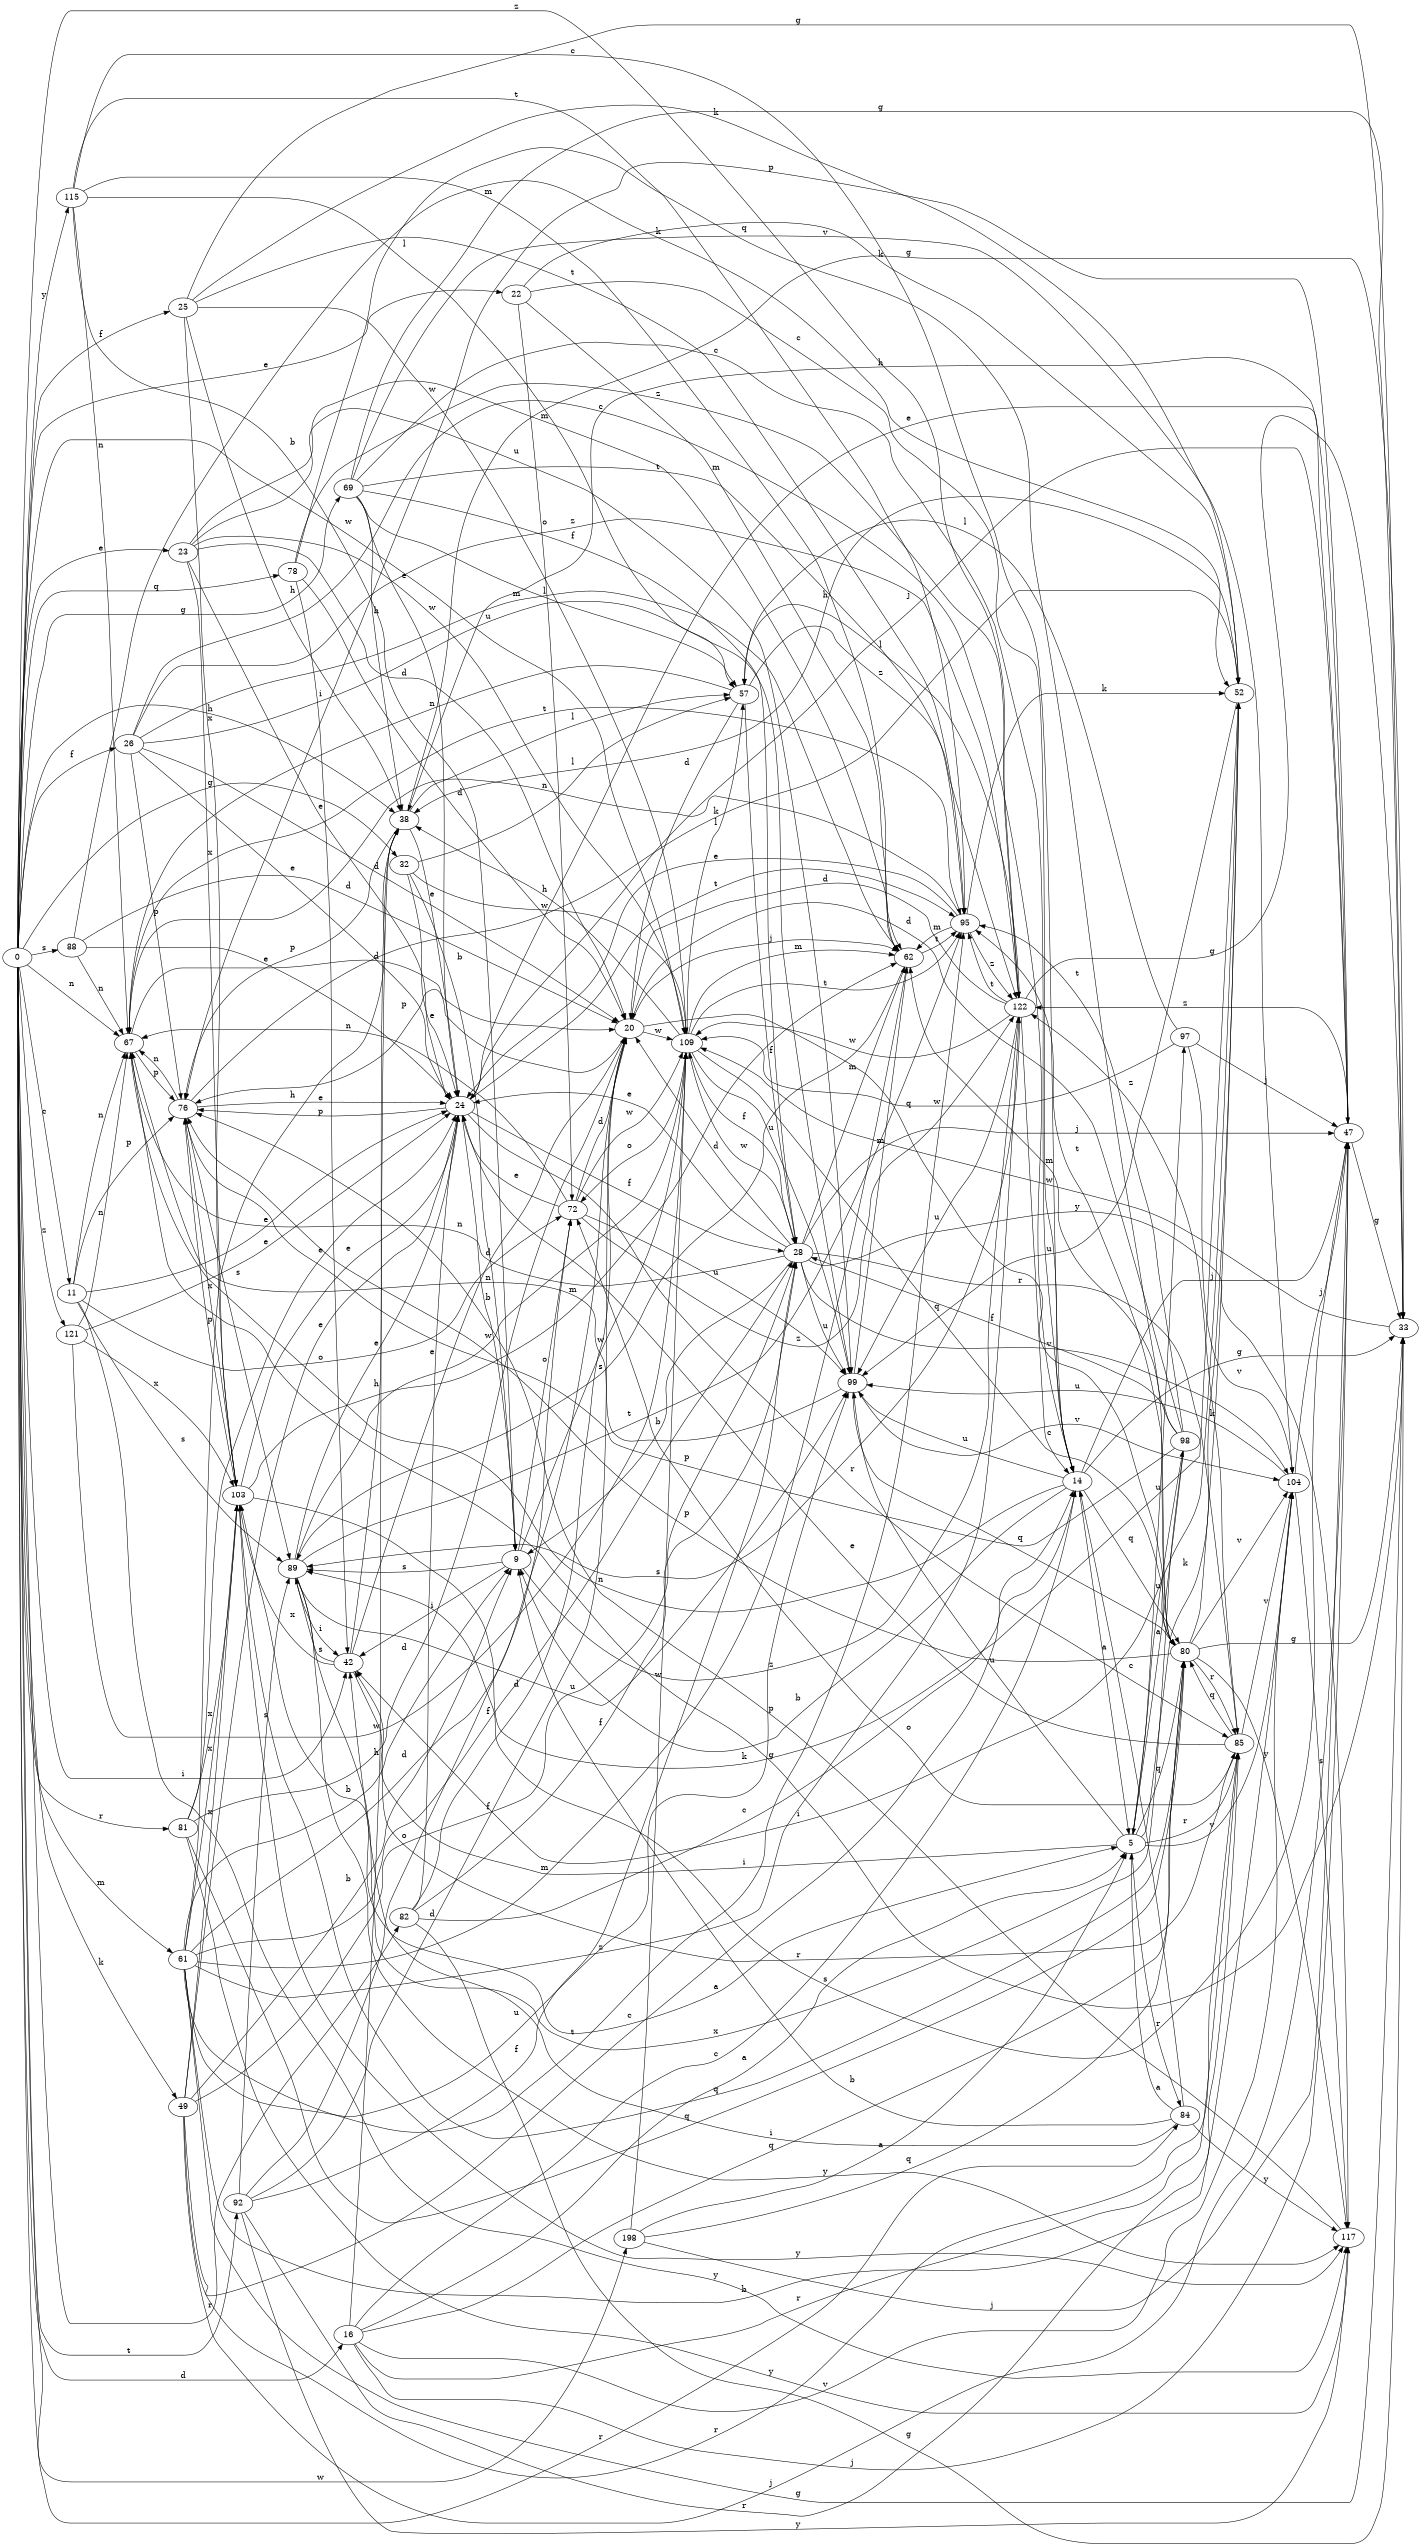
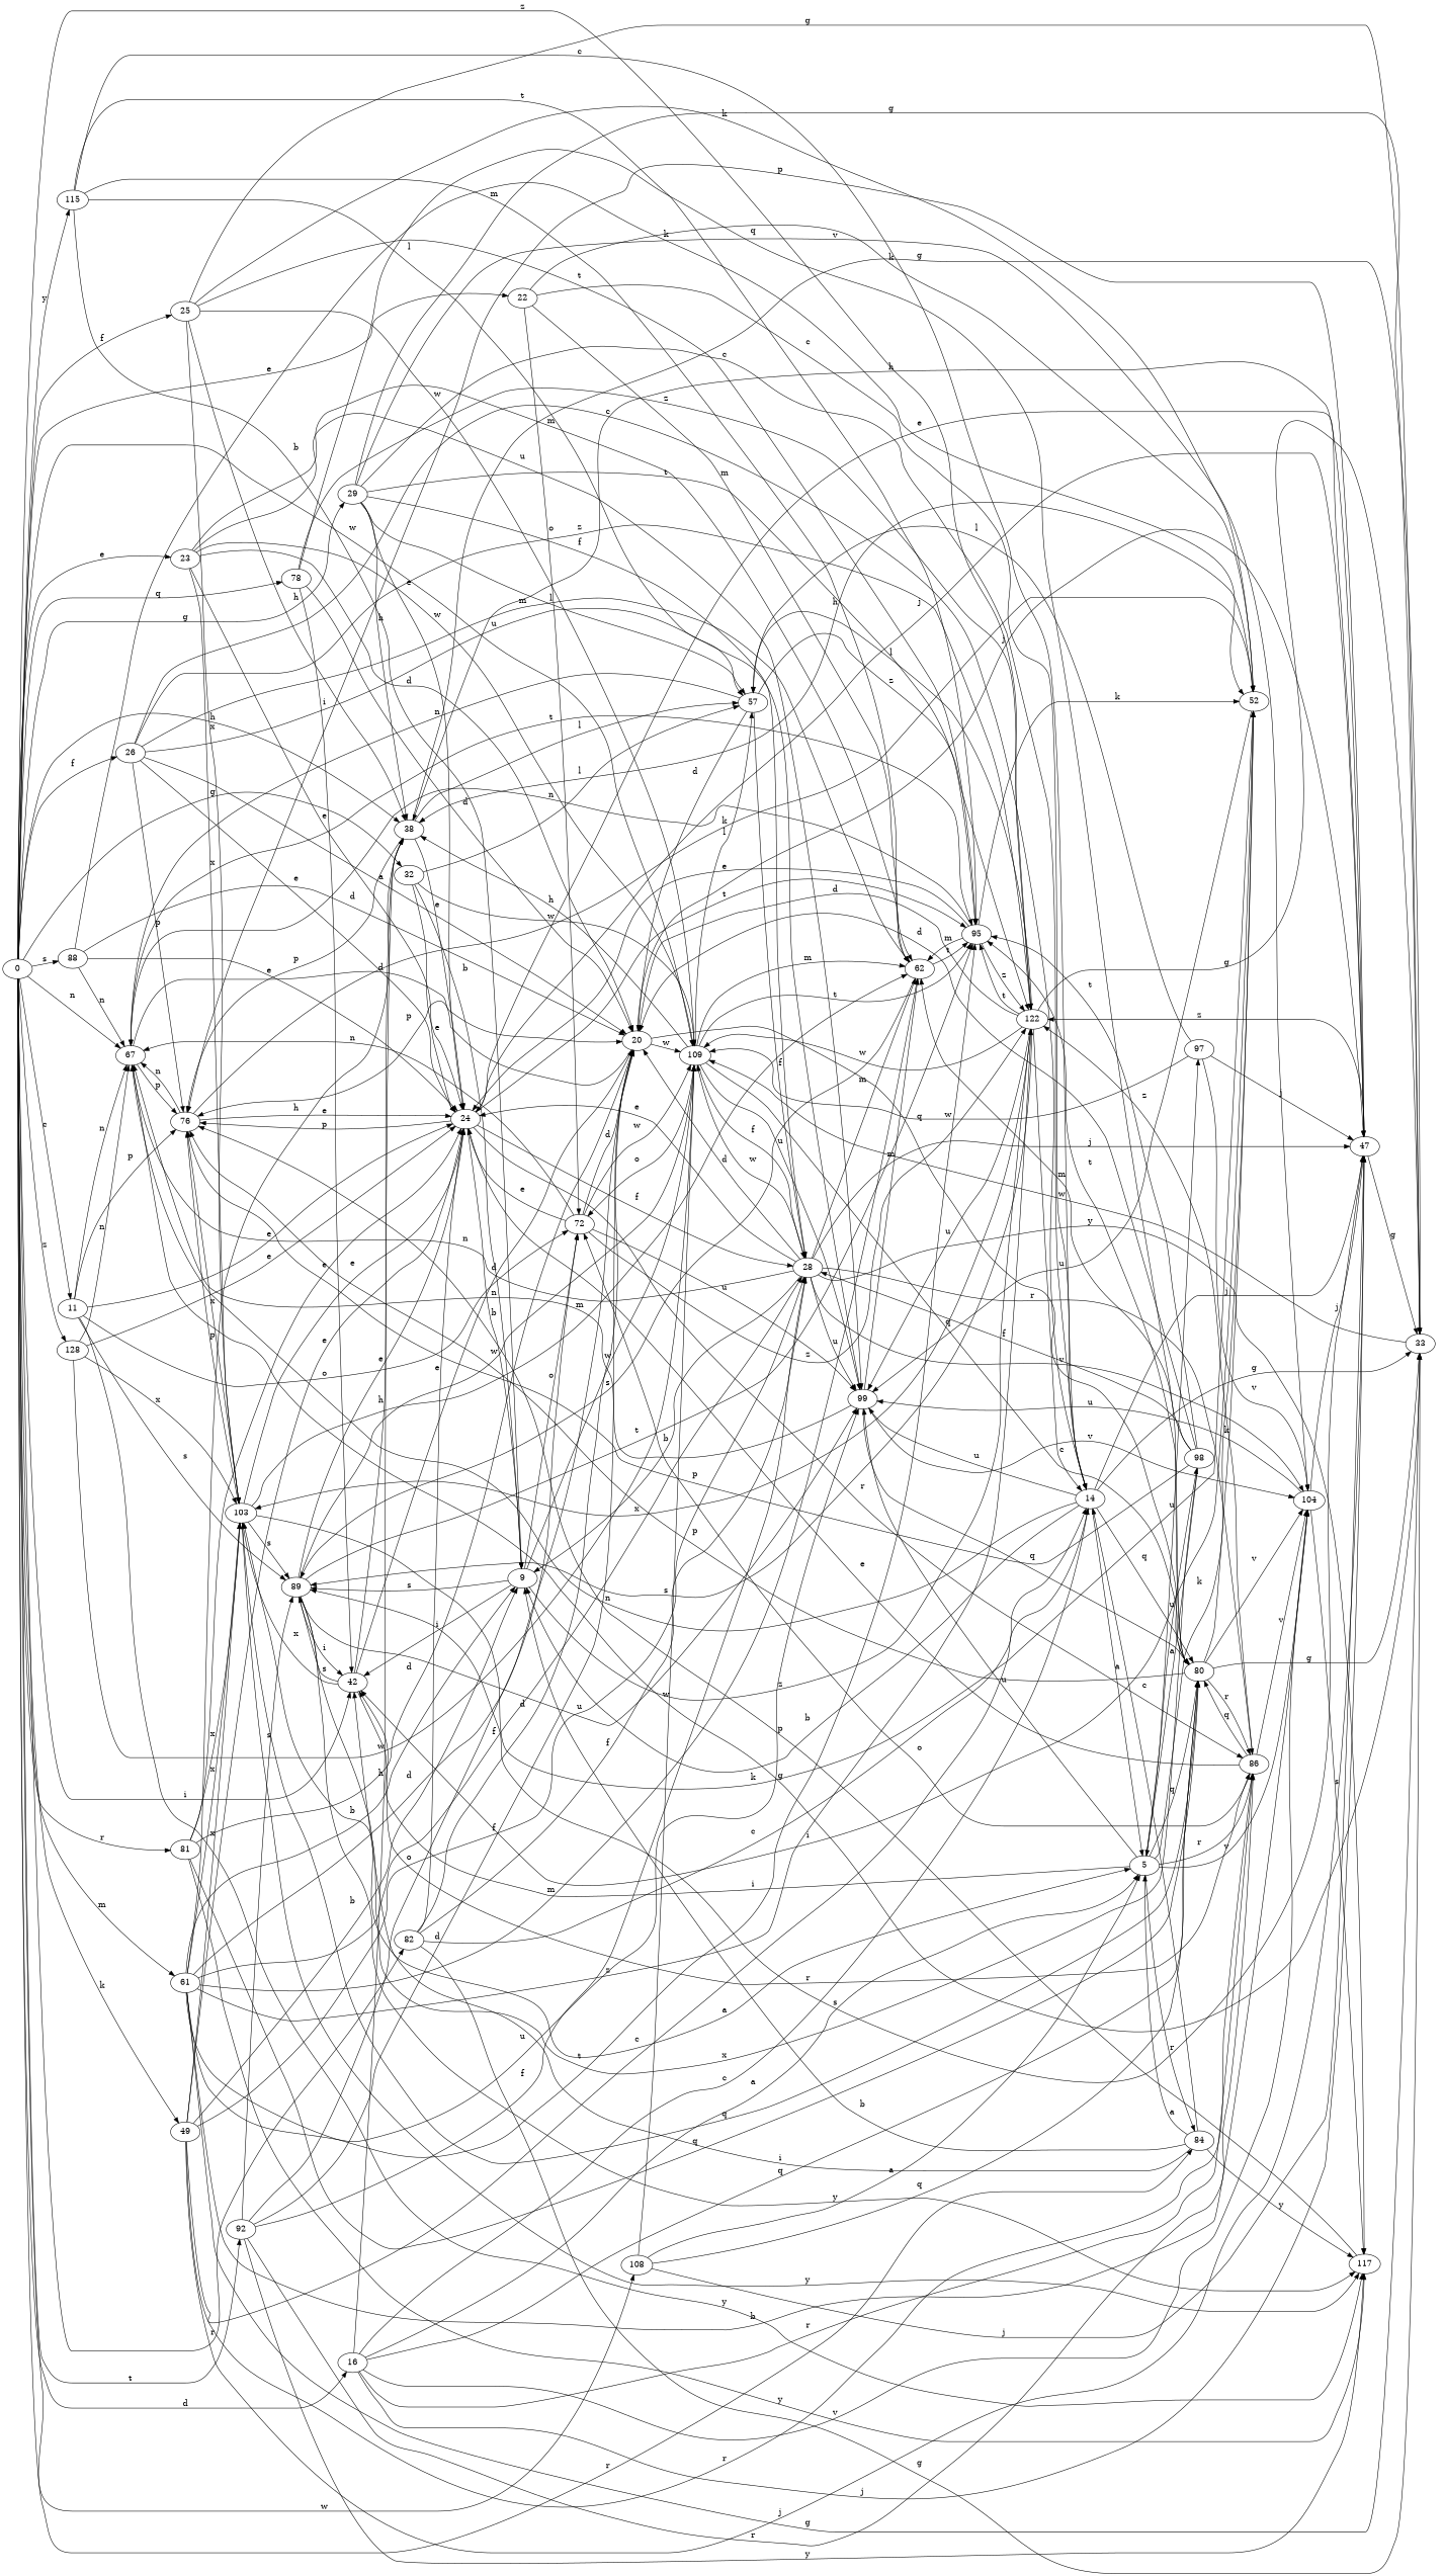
  strict digraph {
    rankdir=LR
    0
    11
    16
    22
    23
    25
    26
-   29 [label=69]
+   29
    32
    38
    42
    49
    61
    67
    78
    81
    82
    84
    88
    92
-   108 [label=198]
+   108
    109
    115
-   121
+   121 [label=128]
    122
    72
    89
    24
    76
    117
    5
    80
-   85
+   85 [label=86]
    104
    14
    47
    52
    62
    99
    20
    n41 [label=103]
    33
    95
    28
    57
    9
    97
    98
    0 -> 11 [label=c]
    0 -> 16 [label=d]
    0 -> 22 [label=e]
    0 -> 23 [label=e]
    0 -> 25 [label=f]
    0 -> 26 [label=f]
    0 -> 29 [label=g]
    0 -> 32 [label=g]
    0 -> 38 [label=h]
    0 -> 42 [label=i]
    0 -> 49 [label=k]
    0 -> 61 [label=m]
    0 -> 67 [label=n]
    0 -> 78 [label=q]
    0 -> 81 [label=r]
    0 -> 82 [label=r]
    0 -> 84 [label=r]
    0 -> 88 [label=s]
    0 -> 92 [label=t]
    0 -> 108 [label=w]
    0 -> 109 [label=w]
    0 -> 115 [label=y]
    0 -> 121 [label=z]
    0 -> 122 [label=z]
    11 -> 67 [label=n]
    11 -> 72 [label=o]
    11 -> 89 [label=s]
    11 -> 24 [label=e]
    11 -> 76 [label=p]
    11 -> 117 [label=y]
    16 -> 38 [label=h]
    16 -> 5 [label=a]
    16 -> 80 [label=q]
    16 -> 85 [label=r]
    16 -> 104 [label=v]
    16 -> 14 [label=c]
    16 -> 47 [label=j]
    22 -> 72 [label=o]
    22 -> 14 [label=c]
    22 -> 52 [label=k]
    22 -> 62 [label=m]
    23 -> 109 [label=w]
    23 -> 24 [label=e]
    23 -> 62 [label=m]
    23 -> 99 [label=u]
    23 -> 20 [label=d]
    23 -> n41 [label=x]
    25 -> 38 [label=h]
    25 -> 109 [label=w]
    25 -> 52 [label=k]
    25 -> n41 [label=x]
    25 -> 33 [label=g]
    25 -> 95 [label=t]
    26 -> 122 [label=z]
    26 -> 24 [label=e]
    26 -> 76 [label=p]
    26 -> 14 [label=c]
    26 -> 62 [label=m]
    26 -> 99 [label=u]
-   26 -> 20 [label=d]
+   26 -> 20 [label=a]
    29 -> 38 [label=h]
    29 -> 24 [label=e]
    29 -> 104 [label=v]
    29 -> 14 [label=c]
    29 -> 33 [label=g]
    29 -> 95 [label=t]
    29 -> 28 [label=f]
    29 -> 57 [label=l]
    32 -> 109 [label=w]
    32 -> 24 [label=e]
    32 -> 57 [label=l]
    32 -> 9 [label=b]
    38 -> 24 [label=e]
    38 -> 76 [label=p]
    38 -> 33 [label=g]
    38 -> 57 [label=l]
    42 -> 38 [label=h]
    42 -> 89 [label=s]
    42 -> 85 [label=r]
    42 -> 20 [label=d]
    42 -> n41 [label=x]
    49 -> 24 [label=e]
    49 -> 85 [label=r]
    49 -> 14 [label=c]
    49 -> 47 [label=j]
    49 -> n41 [label=x]
    49 -> 28 [label=f]
    49 -> 9 [label=b]
    61 -> 38 [label=h]
    61 -> 122 [label=z]
    61 -> 104 [label=b]
    61 -> 62 [label=m]
    61 -> 99 [label=u]
    61 -> 20 [label=d]
    61 -> n41 [label=x]
    61 -> 33 [label=g]
    61 -> 95 [label=t]
    61 -> 28 [label=f]
    61 -> 9 [label=b]
    67 -> 76 [label=p]
    67 -> 20 [label=d]
    67 -> 33 [label=g]
    67 -> 95 [label=t]
    78 -> 42 [label=i]
    78 -> 122 [label=z]
    78 -> 80 [label=q]
    78 -> 20 [label=d]
    81 -> 24 [label=e]
    81 -> 117 [label=y]
    81 -> 80 [label=q]
    81 -> 20 [label=d]
    81 -> n41 [label=x]
    82 -> 24 [label=e]
    82 -> 14 [label=c]
    82 -> 20 [label=d]
    82 -> 33 [label=g]
    82 -> 28 [label=f]
    84 -> 42 [label=i]
    84 -> 117 [label=y]
    84 -> 5 [label=a]
    84 -> 14 [label=c]
    84 -> 9 [label=b]
    88 -> 67 [label=n]
    88 -> 24 [label=e]
    88 -> 52 [label=k]
    88 -> 20 [label=d]
    92 -> 72 [label=o]
    92 -> 89 [label=s]
    92 -> 117 [label=y]
    92 -> 85 [label=r]
    92 -> 20 [label=d]
    92 -> 28 [label=f]
    108 -> 109 [label=w]
    108 -> 5 [label=a]
    108 -> 80 [label=q]
    108 -> 47 [label=j]
    109 -> 38 [label=h]
    109 -> 72 [label=o]
    109 -> 80 [label=q]
    109 -> 62 [label=m]
    109 -> 99 [label=u]
    109 -> 95 [label=t]
    109 -> 28 [label=f]
    109 -> 57 [label=l]
-   115 -> 67 [label=n]
    115 -> 14 [label=c]
    115 -> 62 [label=m]
    115 -> 95 [label=t]
    115 -> 57 [label=l]
    115 -> 9 [label=b]
    121 -> 67 [label=n]
    121 -> 109 [label=w]
    121 -> 24 [label=e]
    121 -> n41 [label=x]
    122 -> 109 [label=w]
    122 -> 89 [label=s]
    122 -> 14 [label=c]
    122 -> 99 [label=u]
    122 -> 20 [label=d]
+   122 -> n41 [label=x]
    122 -> 33 [label=g]
    122 -> 95 [label=t]
    122 -> 57 [label=l]
    72 -> 67 [label=n]
    72 -> 109 [label=w]
    72 -> 122 [label=z]
    72 -> 24 [label=e]
    72 -> 99 [label=u]
    72 -> 20 [label=d]
    89 -> 42 [label=i]
    89 -> 109 [label=w]
    89 -> 24 [label=e]
    89 -> 117 [label=y]
    89 -> 5 [label=a]
    89 -> 99 [label=u]
    89 -> 95 [label=t]
    24 -> 76 [label=p]
    24 -> 85 [label=r]
    24 -> 47 [label=j]
    24 -> 95 [label=t]
    24 -> 28 [label=f]
    24 -> 9 [label=b]
    76 -> 67 [label=n]
-   76 -> 89 [label=s]
+   n41 -> 89 [label=s]
    76 -> 24 [label=e]
    76 -> 52 [label=k]
    76 -> n41 [label=x]
    117 -> 76 [label=p]
    5 -> 42 [label=i]
    5 -> 84 [label=r]
    5 -> 80 [label=q]
    5 -> 85 [label=r]
    5 -> 104 [label=v]
    5 -> 52 [label=k]
    5 -> 99 [label=u]
    5 -> 97 [label=u]
    5 -> 98 [label=u]
    80 -> 76 [label=p]
-   80 -> 117 [label=y]
    80 -> 85 [label=r]
    80 -> 104 [label=v]
    80 -> 52 [label=k]
    80 -> 33 [label=g]
    80 -> 95 [label=t]
    85 -> 122 [label=z]
    85 -> 72 [label=o]
    85 -> 24 [label=e]
    85 -> 80 [label=q]
    85 -> 104 [label=v]
    104 -> 117 [label=s]
    104 -> 47 [label=j]
    104 -> 99 [label=u]
    14 -> 67 [label=n]
    14 -> 5 [label=a]
    14 -> 80 [label=q]
    14 -> 47 [label=j]
    14 -> 99 [label=u]
    14 -> 33 [label=g]
    14 -> 9 [label=b]
    47 -> 38 [label=h]
    47 -> 122 [label=z]
    47 -> 89 [label=s]
    47 -> 24 [label=e]
    47 -> 76 [label=p]
    47 -> 33 [label=g]
    52 -> 38 [label=h]
    52 -> 42 [label=i]
    52 -> 99 [label=u]
    62 -> 89 [label=s]
    62 -> 95 [label=t]
    99 -> 67 [label=n]
    99 -> 80 [label=q]
    99 -> 104 [label=v]
    99 -> 62 [label=m]
    20 -> 109 [label=w]
    20 -> 76 [label=p]
    20 -> 80 [label=q]
-   20 -> 62 [label=j]
+   20 -> 47 [label=j]
    n41 -> 24 [label=e]
    n41 -> 76 [label=p]
    n41 -> 117 [label=y]
    n41 -> 80 [label=q]
    n41 -> 52 [label=k]
    n41 -> 62 [label=m]
    33 -> 109 [label=w]
    95 -> 67 [label=n]
    95 -> 122 [label=z]
    95 -> 24 [label=e]
    95 -> 52 [label=k]
    95 -> 62 [label=m]
    28 -> 67 [label=n]
    28 -> 109 [label=w]
    28 -> 24 [label=e]
    28 -> 117 [label=y]
    28 -> 85 [label=r]
    28 -> 104 [label=v]
    28 -> 47 [label=j]
    28 -> 62 [label=m]
    28 -> 99 [label=u]
    28 -> 20 [label=d]
    28 -> 9 [label=b]
    57 -> 67 [label=n]
    57 -> 122 [label=z]
    57 -> 20 [label=d]
    57 -> 28 [label=f]
    9 -> 42 [label=i]
    9 -> 109 [label=w]
    9 -> 122 [label=z]
    9 -> 72 [label=o]
    9 -> 89 [label=s]
    97 -> 109 [label=w]
    97 -> 104 [label=v]
    97 -> 47 [label=j]
    97 -> 57 [label=l]
    98 -> 76 [label=p]
    98 -> 5 [label=a]
    98 -> 62 [label=m]
    98 -> 20 [label=d]
    98 -> n41 [label=x]
    98 -> 95 [label=t]
    98 -> 28 [label=f]
  }
